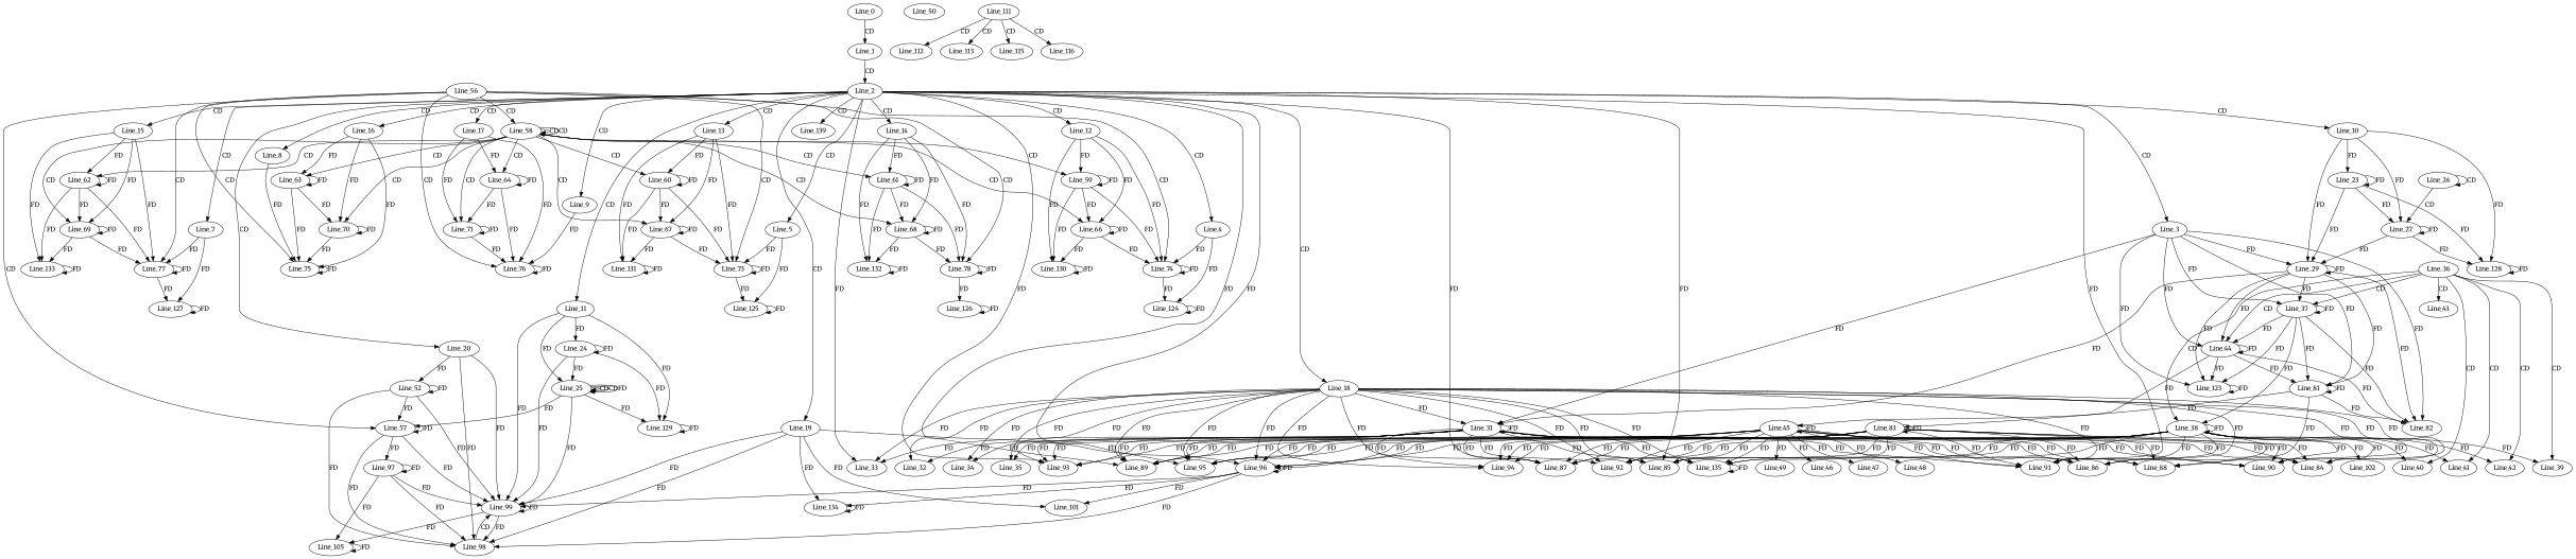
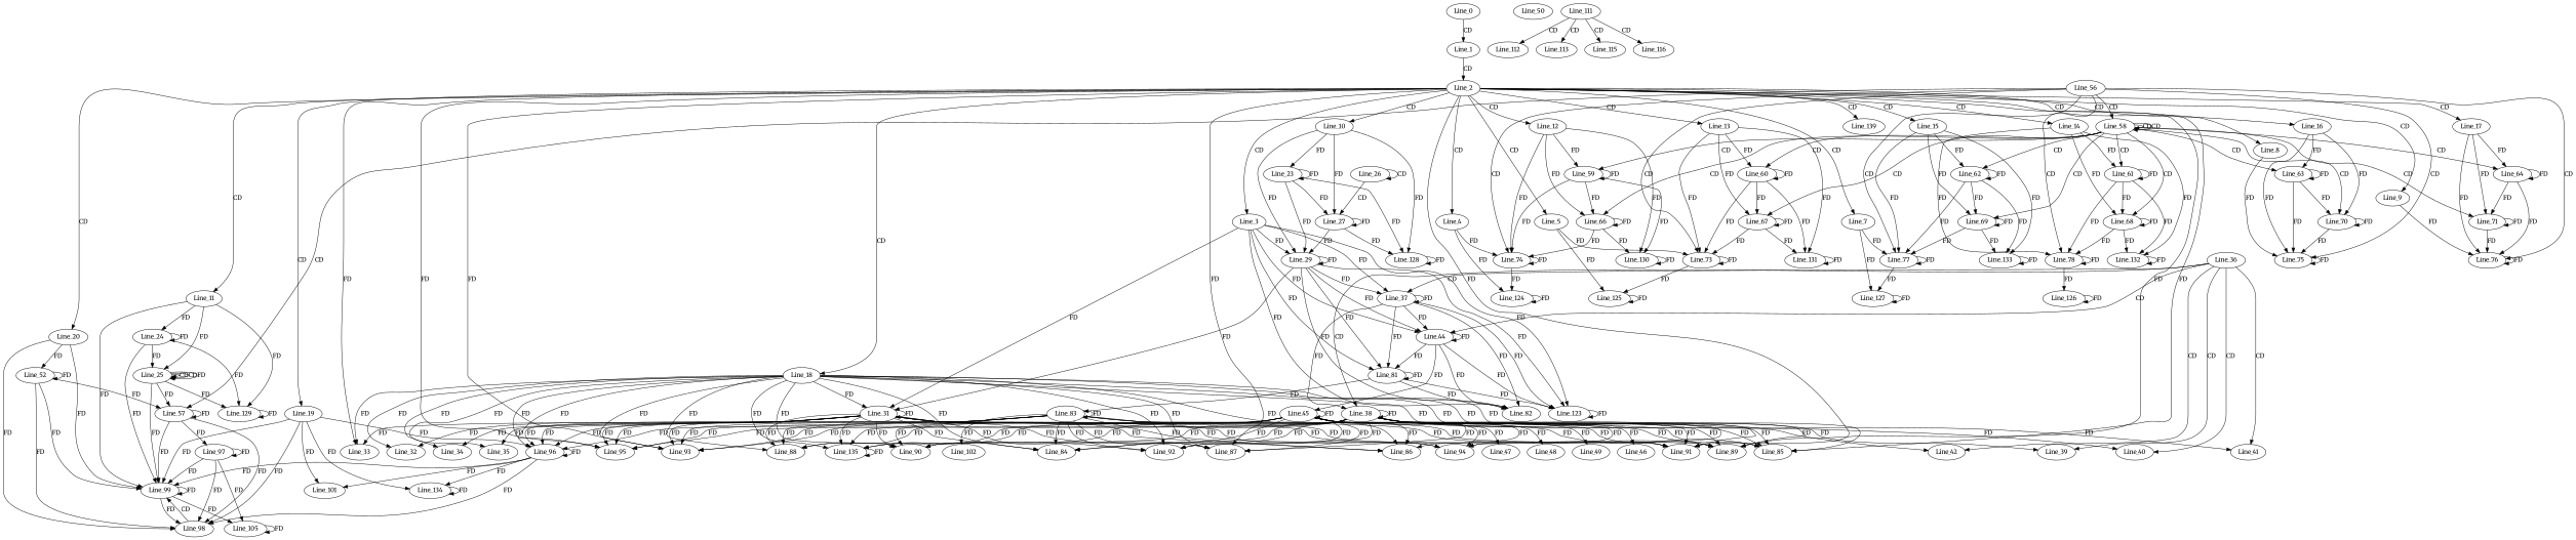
  digraph {
    fontname=Merriweather
    node [fontname=Merriweather]
    edge [fontname=Merriweather]
    Line_0
    Line_1
    Line_2
    Line_3
    Line_4
    Line_5
    Line_7
    Line_8
    Line_9
    Line_10
    Line_11
    Line_12
    Line_13
    Line_14
    Line_15
    Line_16
    Line_17
    Line_18
    Line_19
    Line_20
    Line_33
    Line_85
    Line_87
    Line_89
    Line_91
    Line_93
    Line_95
    Line_139
    Line_29
    Line_31
    Line_37
    Line_44
    Line_81
    Line_82
    Line_123
    Line_74
    Line_124
    Line_73
    Line_125
    Line_77
    Line_127
    Line_75
    Line_76
    Line_23
    Line_27
    Line_128
    Line_24
    Line_25
    Line_99
    Line_129
    Line_59
    Line_66
    Line_130
    Line_60
    Line_67
    Line_131
    Line_78
    Line_61
    Line_68
    Line_132
    Line_62
    Line_69
    Line_133
    Line_63
    Line_70
    Line_64
    Line_71
    Line_32
    Line_34
    Line_35
    Line_84
    Line_86
    Line_88
    Line_90
    Line_92
    Line_94
    Line_96
    Line_135
    Line_98
    Line_101
    Line_134
    Line_52
    Line_38
    Line_45
    Line_83
    Line_126
    Line_57
    Line_105
    Line_97
    Line_26
    Line_36
    Line_39
    Line_40
    Line_41
    Line_42
-   Line_43
    Line_46
    Line_47
    Line_48
    Line_49
    Line_50
    Line_56
    Line_58
    Line_102
    Line_111
    Line_112
    Line_113
    Line_115
    Line_116
    Line_0 -> Line_1 [label=CD]
    Line_1 -> Line_2 [label=CD]
    Line_2 -> Line_3 [label=CD]
    Line_2 -> Line_4 [label=CD]
    Line_2 -> Line_5 [label=CD]
    Line_2 -> Line_7 [label=CD]
    Line_2 -> Line_8 [label=CD]
    Line_2 -> Line_9 [label=CD]
    Line_2 -> Line_10 [label=CD]
    Line_2 -> Line_11 [label=CD]
    Line_2 -> Line_12 [label=CD]
    Line_2 -> Line_13 [label=CD]
    Line_2 -> Line_14 [label=CD]
    Line_2 -> Line_15 [label=CD]
    Line_2 -> Line_16 [label=CD]
    Line_2 -> Line_17 [label=CD]
    Line_2 -> Line_18 [label=CD]
    Line_2 -> Line_19 [label=CD]
    Line_2 -> Line_20 [label=CD]
    Line_2 -> Line_33 [label=FD]
    Line_2 -> Line_85 [label=FD]
    Line_2 -> Line_87 [label=FD]
    Line_2 -> Line_89 [label=FD]
    Line_2 -> Line_91 [label=FD]
    Line_2 -> Line_93 [label=FD]
    Line_2 -> Line_95 [label=FD]
    Line_2 -> Line_139 [label=CD]
    Line_3 -> Line_29 [label=FD]
    Line_3 -> Line_31 [label=FD]
    Line_3 -> Line_37 [label=FD]
    Line_3 -> Line_44 [label=FD]
    Line_3 -> Line_81 [label=FD]
    Line_3 -> Line_82 [label=FD]
    Line_3 -> Line_123 [label=FD]
    Line_4 -> Line_74 [label=FD]
    Line_4 -> Line_124 [label=FD]
    Line_5 -> Line_73 [label=FD]
    Line_5 -> Line_125 [label=FD]
    Line_7 -> Line_77 [label=FD]
    Line_7 -> Line_127 [label=FD]
    Line_8 -> Line_75 [label=FD]
    Line_9 -> Line_76 [label=FD]
    Line_10 -> Line_29 [label=FD]
    Line_10 -> Line_23 [label=FD]
    Line_10 -> Line_27 [label=FD]
    Line_10 -> Line_128 [label=FD]
    Line_11 -> Line_24 [label=FD]
    Line_11 -> Line_25 [label=FD]
    Line_11 -> Line_99 [label=FD]
    Line_11 -> Line_129 [label=FD]
    Line_12 -> Line_74 [label=FD]
    Line_12 -> Line_59 [label=FD]
    Line_12 -> Line_66 [label=FD]
    Line_12 -> Line_130 [label=FD]
    Line_13 -> Line_73 [label=FD]
    Line_13 -> Line_60 [label=FD]
    Line_13 -> Line_67 [label=FD]
    Line_13 -> Line_131 [label=FD]
    Line_14 -> Line_78 [label=FD]
    Line_14 -> Line_61 [label=FD]
    Line_14 -> Line_68 [label=FD]
    Line_14 -> Line_132 [label=FD]
    Line_15 -> Line_77 [label=FD]
    Line_15 -> Line_62 [label=FD]
    Line_15 -> Line_69 [label=FD]
    Line_15 -> Line_133 [label=FD]
    Line_16 -> Line_75 [label=FD]
    Line_16 -> Line_63 [label=FD]
    Line_16 -> Line_70 [label=FD]
    Line_17 -> Line_76 [label=FD]
    Line_17 -> Line_64 [label=FD]
    Line_17 -> Line_71 [label=FD]
    Line_18 -> Line_33 [label=FD]
    Line_18 -> Line_85 [label=FD]
    Line_18 -> Line_87 [label=FD]
    Line_18 -> Line_89 [label=FD]
    Line_18 -> Line_91 [label=FD]
    Line_18 -> Line_93 [label=FD]
    Line_18 -> Line_95 [label=FD]
    Line_18 -> Line_31 [label=FD]
    Line_18 -> Line_32 [label=FD]
    Line_18 -> Line_34 [label=FD]
    Line_18 -> Line_35 [label=FD]
    Line_18 -> Line_84 [label=FD]
    Line_18 -> Line_86 [label=FD]
    Line_18 -> Line_88 [label=FD]
    Line_18 -> Line_90 [label=FD]
    Line_18 -> Line_92 [label=FD]
    Line_18 -> Line_94 [label=FD]
    Line_18 -> Line_96 [label=FD]
    Line_18 -> Line_135 [label=FD]
    Line_19 -> Line_99 [label=FD]
    Line_19 -> Line_96 [label=FD]
    Line_19 -> Line_98 [label=FD]
    Line_19 -> Line_101 [label=FD]
    Line_19 -> Line_134 [label=FD]
    Line_20 -> Line_99 [label=FD]
    Line_20 -> Line_98 [label=FD]
    Line_20 -> Line_52 [label=FD]
    Line_29 -> Line_29 [label=FD]
    Line_29 -> Line_31 [label=FD]
    Line_29 -> Line_37 [label=FD]
    Line_29 -> Line_44 [label=FD]
    Line_29 -> Line_81 [label=FD]
    Line_29 -> Line_82 [label=FD]
    Line_29 -> Line_123 [label=FD]
    Line_31 -> Line_33 [label=FD]
    Line_31 -> Line_85 [label=FD]
    Line_31 -> Line_87 [label=FD]
    Line_31 -> Line_89 [label=FD]
    Line_31 -> Line_91 [label=FD]
    Line_31 -> Line_93 [label=FD]
    Line_31 -> Line_95 [label=FD]
    Line_31 -> Line_31 [label=FD]
    Line_31 -> Line_32 [label=FD]
    Line_31 -> Line_34 [label=FD]
    Line_31 -> Line_35 [label=FD]
    Line_31 -> Line_84 [label=FD]
    Line_31 -> Line_86 [label=FD]
    Line_31 -> Line_88 [label=FD]
    Line_31 -> Line_90 [label=FD]
    Line_31 -> Line_92 [label=FD]
    Line_31 -> Line_94 [label=FD]
    Line_31 -> Line_96 [label=FD]
    Line_31 -> Line_135 [label=FD]
    Line_37 -> Line_37 [label=FD]
    Line_37 -> Line_44 [label=FD]
    Line_37 -> Line_81 [label=FD]
    Line_37 -> Line_82 [label=FD]
    Line_37 -> Line_123 [label=FD]
    Line_37 -> Line_38 [label=FD]
    Line_44 -> Line_44 [label=FD]
    Line_44 -> Line_81 [label=FD]
    Line_44 -> Line_82 [label=FD]
    Line_44 -> Line_123 [label=FD]
    Line_44 -> Line_45 [label=FD]
    Line_81 -> Line_81 [label=FD]
    Line_81 -> Line_82 [label=FD]
-   Line_81 -> Line_91 [label=FD]
+   Line_81 -> Line_123 [label=FD]
    Line_81 -> Line_83 [label=FD]
    Line_123 -> Line_123 [label=FD]
    Line_74 -> Line_74 [label=FD]
    Line_74 -> Line_124 [label=FD]
    Line_124 -> Line_124 [label=FD]
    Line_73 -> Line_73 [label=FD]
    Line_73 -> Line_125 [label=FD]
    Line_125 -> Line_125 [label=FD]
    Line_77 -> Line_77 [label=FD]
    Line_77 -> Line_127 [label=FD]
    Line_127 -> Line_127 [label=FD]
    Line_75 -> Line_75 [label=FD]
    Line_76 -> Line_76 [label=FD]
    Line_23 -> Line_29 [label=FD]
    Line_23 -> Line_23 [label=FD]
    Line_23 -> Line_27 [label=FD]
    Line_23 -> Line_128 [label=FD]
    Line_27 -> Line_29 [label=FD]
    Line_27 -> Line_27 [label=FD]
    Line_27 -> Line_128 [label=FD]
    Line_128 -> Line_128 [label=FD]
    Line_24 -> Line_24 [label=FD]
    Line_24 -> Line_25 [label=FD]
    Line_24 -> Line_99 [label=FD]
    Line_24 -> Line_129 [label=FD]
    Line_25 -> Line_25 [label=CD]
    Line_25 -> Line_25 [label=CD]
    Line_25 -> Line_25 [label=FD]
    Line_25 -> Line_99 [label=FD]
    Line_25 -> Line_129 [label=FD]
    Line_25 -> Line_57 [label=FD]
    Line_99 -> Line_99 [label=FD]
    Line_99 -> Line_98 [label=FD]
    Line_99 -> Line_105 [label=FD]
    Line_129 -> Line_129 [label=FD]
    Line_59 -> Line_74 [label=FD]
    Line_59 -> Line_59 [label=FD]
    Line_59 -> Line_66 [label=FD]
    Line_59 -> Line_130 [label=FD]
    Line_66 -> Line_74 [label=FD]
    Line_66 -> Line_66 [label=FD]
    Line_66 -> Line_130 [label=FD]
    Line_130 -> Line_130 [label=FD]
    Line_60 -> Line_73 [label=FD]
    Line_60 -> Line_60 [label=FD]
    Line_60 -> Line_67 [label=FD]
    Line_60 -> Line_131 [label=FD]
    Line_67 -> Line_73 [label=FD]
    Line_67 -> Line_67 [label=FD]
    Line_67 -> Line_131 [label=FD]
    Line_131 -> Line_131 [label=FD]
    Line_78 -> Line_78 [label=FD]
    Line_78 -> Line_126 [label=FD]
    Line_61 -> Line_78 [label=FD]
    Line_61 -> Line_61 [label=FD]
    Line_61 -> Line_68 [label=FD]
    Line_61 -> Line_132 [label=FD]
    Line_68 -> Line_78 [label=FD]
    Line_68 -> Line_68 [label=FD]
    Line_68 -> Line_132 [label=FD]
    Line_132 -> Line_132 [label=FD]
    Line_62 -> Line_77 [label=FD]
    Line_62 -> Line_62 [label=FD]
    Line_62 -> Line_69 [label=FD]
    Line_62 -> Line_133 [label=FD]
    Line_69 -> Line_77 [label=FD]
    Line_69 -> Line_69 [label=FD]
    Line_69 -> Line_133 [label=FD]
    Line_133 -> Line_133 [label=FD]
    Line_63 -> Line_75 [label=FD]
    Line_63 -> Line_63 [label=FD]
    Line_63 -> Line_70 [label=FD]
    Line_70 -> Line_75 [label=FD]
    Line_70 -> Line_70 [label=FD]
    Line_64 -> Line_76 [label=FD]
    Line_64 -> Line_64 [label=FD]
    Line_64 -> Line_71 [label=FD]
    Line_71 -> Line_76 [label=FD]
    Line_71 -> Line_71 [label=FD]
    Line_96 -> Line_99 [label=FD]
    Line_96 -> Line_96 [label=FD]
    Line_96 -> Line_98 [label=FD]
    Line_96 -> Line_101 [label=FD]
    Line_96 -> Line_134 [label=FD]
    Line_135 -> Line_135 [label=FD]
    Line_98 -> Line_99 [label=CD]
    Line_134 -> Line_134 [label=FD]
    Line_52 -> Line_99 [label=FD]
    Line_52 -> Line_98 [label=FD]
    Line_52 -> Line_52 [label=FD]
    Line_52 -> Line_57 [label=FD]
    Line_38 -> Line_85 [label=FD]
    Line_38 -> Line_87 [label=FD]
    Line_38 -> Line_89 [label=FD]
    Line_38 -> Line_91 [label=FD]
    Line_38 -> Line_93 [label=FD]
    Line_38 -> Line_95 [label=FD]
    Line_38 -> Line_84 [label=FD]
    Line_38 -> Line_86 [label=FD]
    Line_38 -> Line_88 [label=FD]
    Line_38 -> Line_90 [label=FD]
    Line_38 -> Line_92 [label=FD]
    Line_38 -> Line_94 [label=FD]
    Line_38 -> Line_96 [label=FD]
    Line_38 -> Line_135 [label=FD]
    Line_38 -> Line_38 [label=FD]
    Line_38 -> Line_39 [label=FD]
    Line_38 -> Line_40 [label=FD]
    Line_38 -> Line_41 [label=FD]
    Line_38 -> Line_42 [label=FD]
    Line_45 -> Line_85 [label=FD]
    Line_45 -> Line_87 [label=FD]
    Line_45 -> Line_89 [label=FD]
    Line_45 -> Line_91 [label=FD]
    Line_45 -> Line_93 [label=FD]
    Line_45 -> Line_95 [label=FD]
    Line_45 -> Line_84 [label=FD]
    Line_45 -> Line_86 [label=FD]
    Line_45 -> Line_88 [label=FD]
    Line_45 -> Line_90 [label=FD]
    Line_45 -> Line_92 [label=FD]
    Line_45 -> Line_94 [label=FD]
    Line_45 -> Line_96 [label=FD]
    Line_45 -> Line_135 [label=FD]
    Line_45 -> Line_45 [label=FD]
    Line_45 -> Line_46 [label=FD]
    Line_45 -> Line_47 [label=FD]
    Line_45 -> Line_48 [label=FD]
    Line_45 -> Line_49 [label=FD]
    Line_83 -> Line_85 [label=FD]
    Line_83 -> Line_87 [label=FD]
    Line_83 -> Line_89 [label=FD]
    Line_83 -> Line_91 [label=FD]
    Line_83 -> Line_93 [label=FD]
    Line_83 -> Line_95 [label=FD]
    Line_83 -> Line_84 [label=FD]
    Line_83 -> Line_86 [label=FD]
    Line_83 -> Line_88 [label=FD]
    Line_83 -> Line_90 [label=FD]
    Line_83 -> Line_92 [label=FD]
    Line_83 -> Line_94 [label=FD]
    Line_83 -> Line_96 [label=FD]
    Line_83 -> Line_135 [label=FD]
    Line_83 -> Line_83 [label=FD]
    Line_83 -> Line_102 [label=FD]
    Line_126 -> Line_126 [label=FD]
    Line_57 -> Line_99 [label=FD]
    Line_57 -> Line_98 [label=FD]
    Line_57 -> Line_57 [label=FD]
    Line_57 -> Line_97 [label=FD]
    Line_105 -> Line_105 [label=FD]
    Line_97 -> Line_99 [label=FD]
    Line_97 -> Line_98 [label=FD]
    Line_97 -> Line_105 [label=FD]
    Line_97 -> Line_97 [label=FD]
    Line_26 -> Line_27 [label=CD]
    Line_26 -> Line_26 [label=CD]
    Line_36 -> Line_37 [label=CD]
    Line_36 -> Line_44 [label=CD]
    Line_36 -> Line_38 [label=CD]
    Line_36 -> Line_39 [label=CD]
    Line_36 -> Line_40 [label=CD]
    Line_36 -> Line_41 [label=CD]
    Line_36 -> Line_42 [label=CD]
-   Line_36 -> Line_43 [label=CD]
    Line_56 -> Line_74 [label=CD]
    Line_56 -> Line_73 [label=CD]
    Line_56 -> Line_77 [label=CD]
    Line_56 -> Line_75 [label=CD]
    Line_56 -> Line_76 [label=CD]
    Line_56 -> Line_78 [label=CD]
    Line_56 -> Line_57 [label=CD]
    Line_56 -> Line_58 [label=CD]
    Line_58 -> Line_59 [label=CD]
    Line_58 -> Line_66 [label=CD]
    Line_58 -> Line_60 [label=CD]
    Line_58 -> Line_67 [label=CD]
    Line_58 -> Line_61 [label=CD]
    Line_58 -> Line_68 [label=CD]
    Line_58 -> Line_62 [label=CD]
    Line_58 -> Line_69 [label=CD]
    Line_58 -> Line_63 [label=CD]
    Line_58 -> Line_70 [label=CD]
    Line_58 -> Line_64 [label=CD]
    Line_58 -> Line_71 [label=CD]
    Line_58 -> Line_58 [label=CD]
    Line_58 -> Line_58 [label=CD]
    Line_111 -> Line_112 [label=CD]
    Line_111 -> Line_113 [label=CD]
    Line_111 -> Line_115 [label=CD]
    Line_111 -> Line_116 [label=CD]
  }
